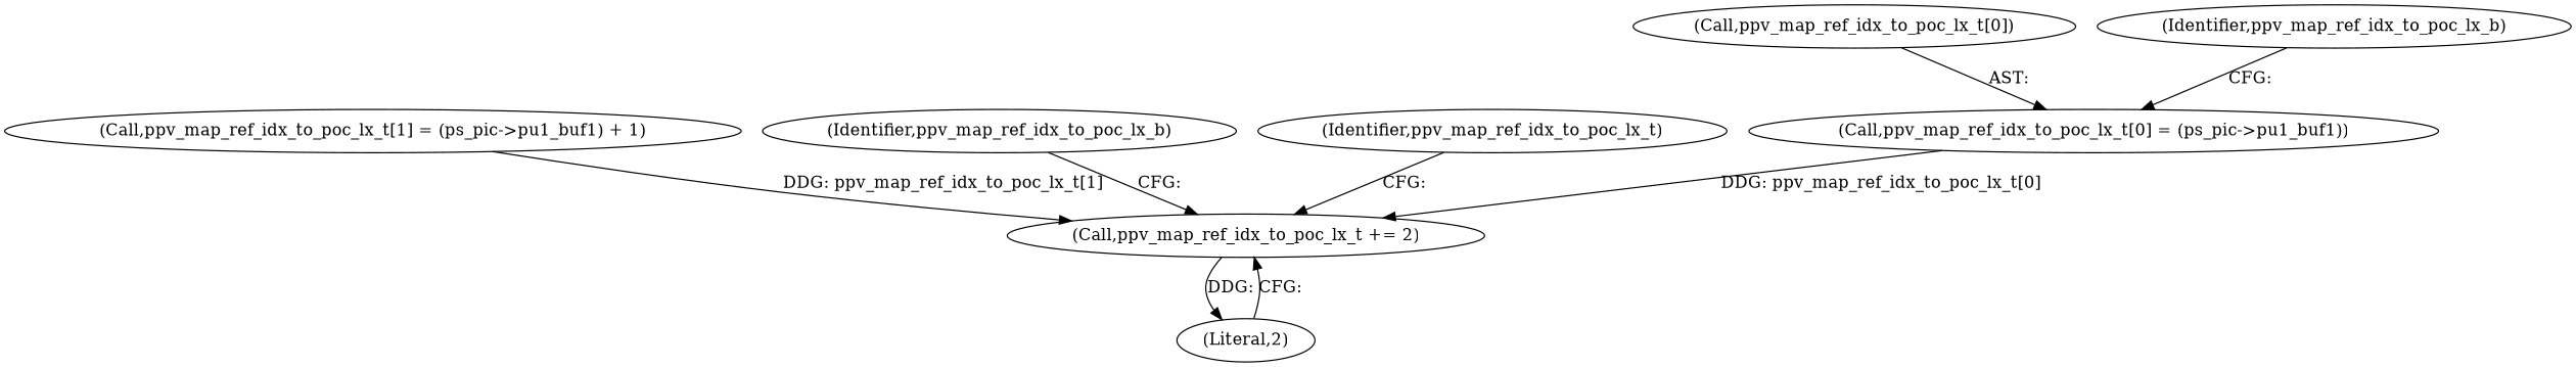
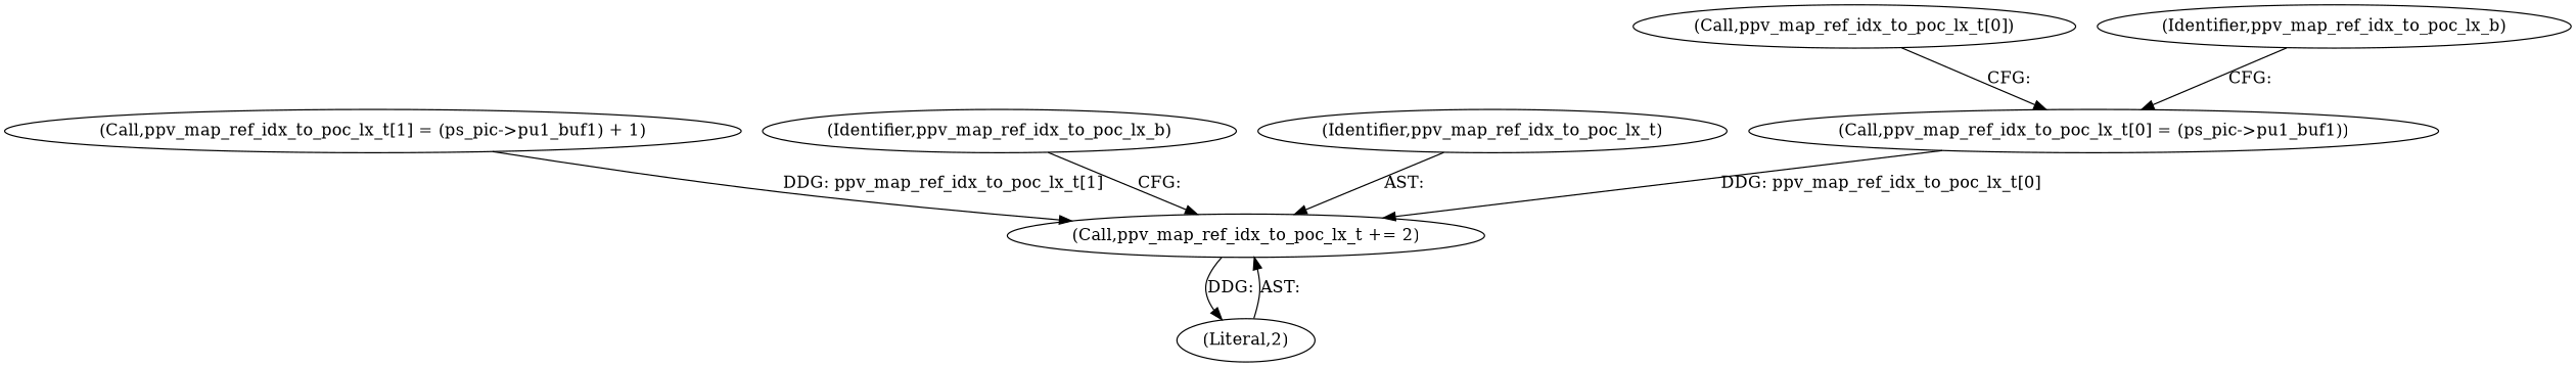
  digraph {
    n1 [label="(Call,ppv_map_ref_idx_to_poc_lx_t[0] = (ps_pic->pu1_buf1))"]
    n2 [label="(Call,ppv_map_ref_idx_to_poc_lx_t += 2)"]
    n3 [label="(Literal,2)"]
    n4 [label="(Call,ppv_map_ref_idx_to_poc_lx_t[1] = (ps_pic->pu1_buf1) + 1)"]
    n5 [label="(Identifier,ppv_map_ref_idx_to_poc_lx_b)"]
    n6 [label="(Call,ppv_map_ref_idx_to_poc_lx_t[0])"]
    n7 [label="(Identifier,ppv_map_ref_idx_to_poc_lx_b)"]
    n8 [label="(Identifier,ppv_map_ref_idx_to_poc_lx_t)"]
    n1 -> n2 [label="DDG: ppv_map_ref_idx_to_poc_lx_t[0]"]
    n2 -> n3 [label="DDG: "]
-   n3 -> n2 [label="CFG: "]
+   n3 -> n2 [label="AST: "]
    n4 -> n2 [label="DDG: ppv_map_ref_idx_to_poc_lx_t[1]"]
    n5 -> n2 [label="CFG: "]
-   n6 -> n1 [label="AST: "]
+   n6 -> n1 [label="CFG: "]
    n7 -> n1 [label="CFG: "]
-   n8 -> n2 [label="CFG: "]
+   n8 -> n2 [label="AST: "]
  }
